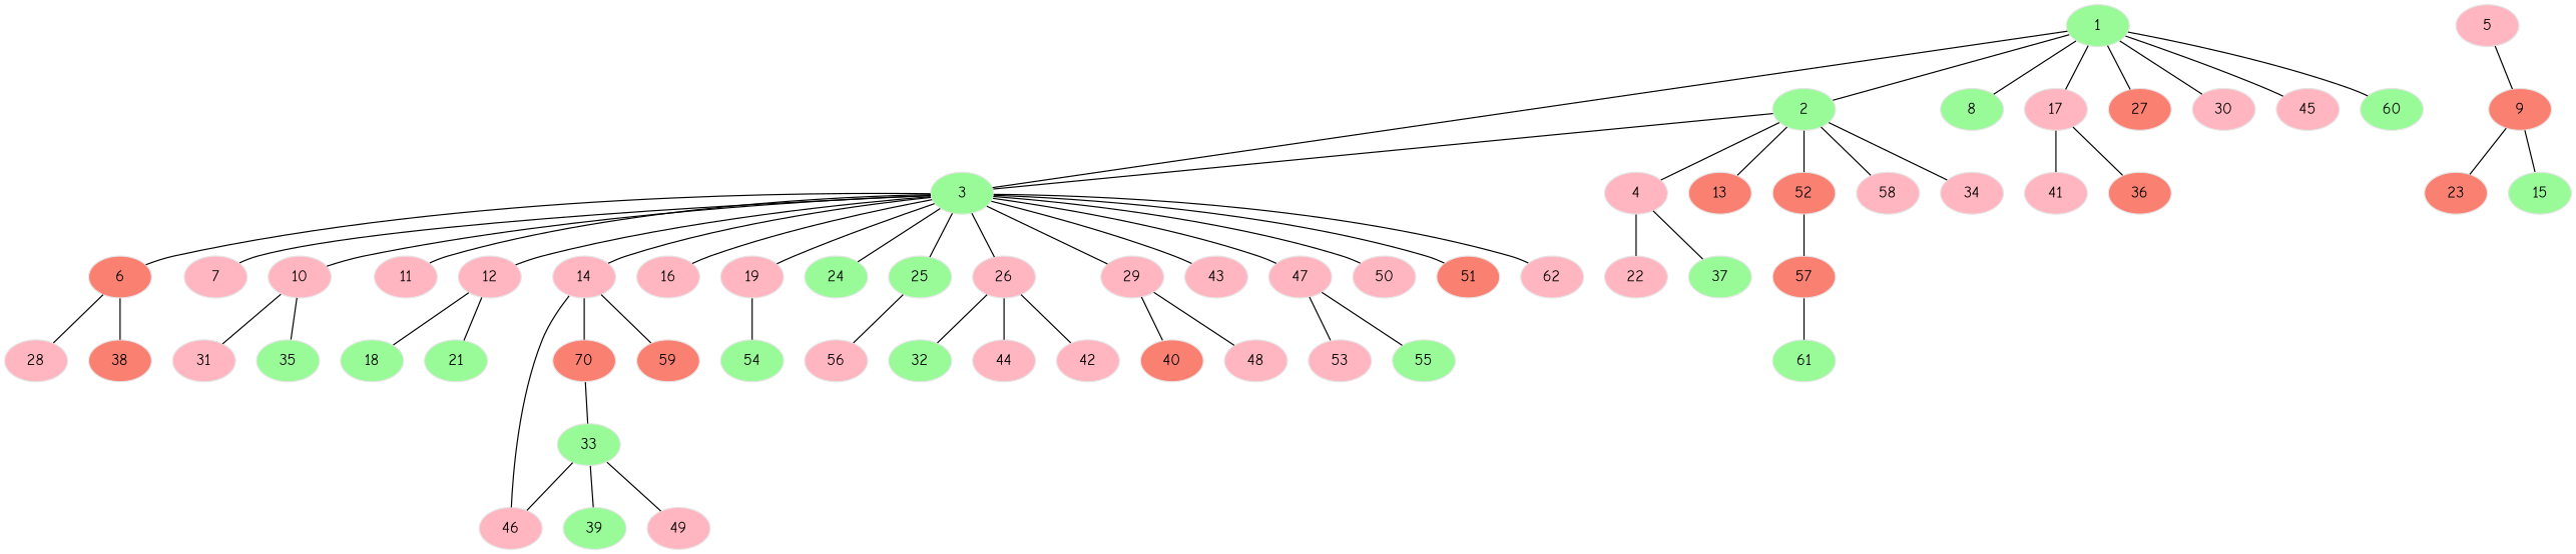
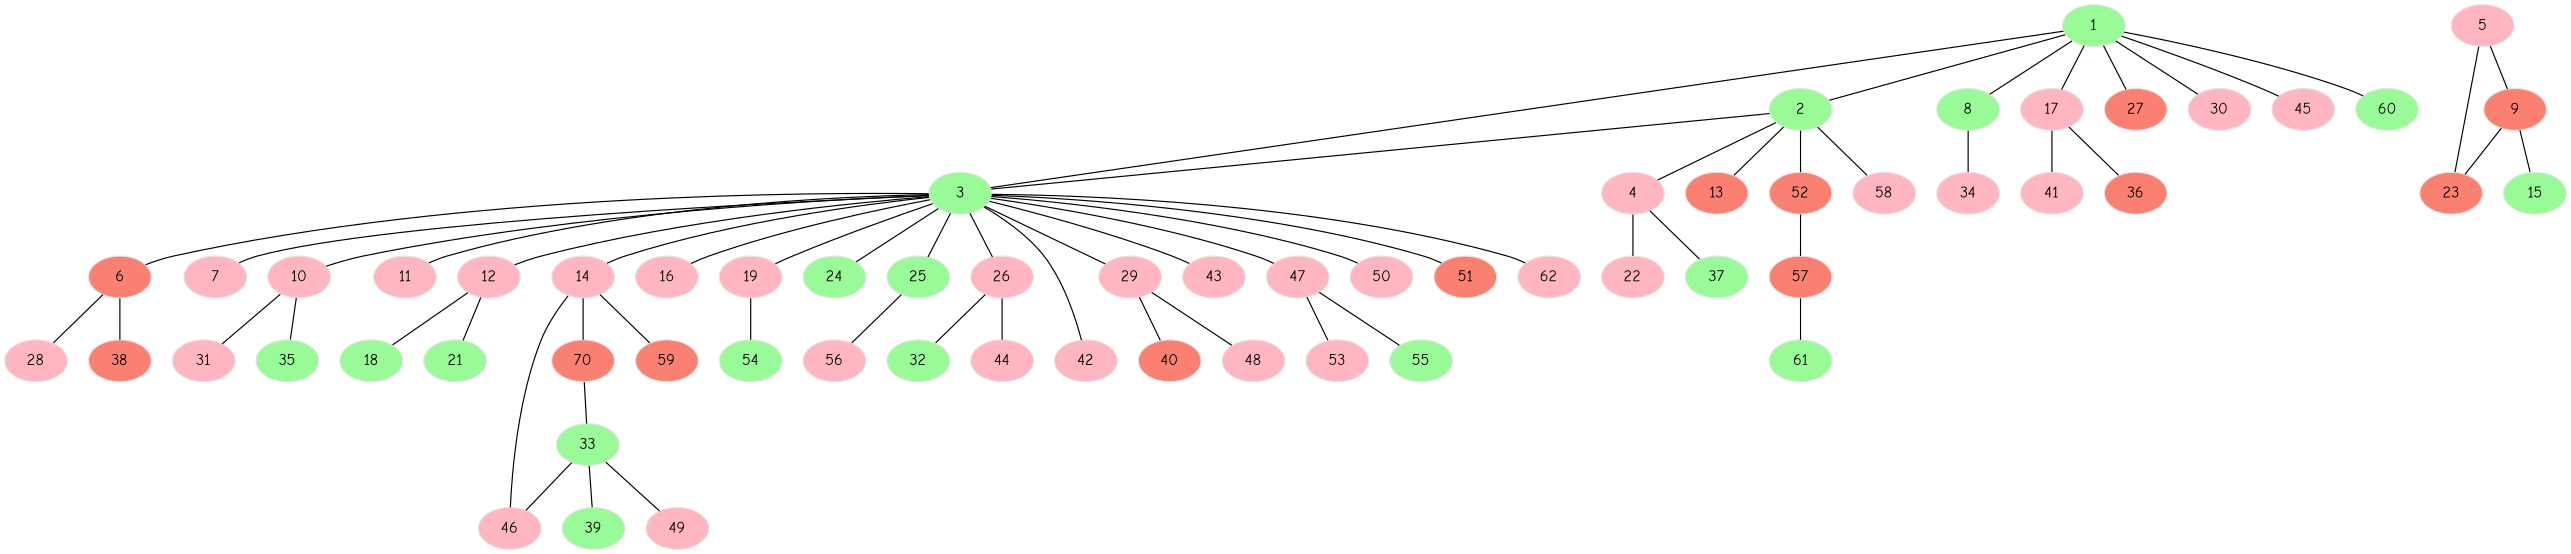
  graph {
    fontname="Comic Neue"
    node [color=gray90 fillcolor=lightpink fontname="Comic Neue" style=filled]
    edge [fontname="Comic Neue"]
    1 [fillcolor=palegreen]
    2 [fillcolor=palegreen]
    3 [fillcolor=palegreen]
    8 [fillcolor=palegreen]
    17
    27 [fillcolor=salmon]
    30
    45
    60 [fillcolor=palegreen]
    4
    13 [fillcolor=salmon]
    34
    52 [fillcolor=salmon]
    58
    6 [fillcolor=salmon]
    7
    10
    11
    12
    14
    16
    19
    24 [fillcolor=palegreen]
    25 [fillcolor=palegreen]
    26
    29
    42
    43
    47
    50
    51 [fillcolor=salmon]
    62
    41
    36 [fillcolor=salmon]
    22
    37 [fillcolor=palegreen]
    9 [fillcolor=salmon]
    5
    23 [fillcolor=salmon]
    57 [fillcolor=salmon]
    28
    38 [fillcolor=salmon]
    31
    35 [fillcolor=palegreen]
    18 [fillcolor=palegreen]
    21 [fillcolor=palegreen]
    n47 [fillcolor=salmon label=70]
    46
    59 [fillcolor=salmon]
    54 [fillcolor=palegreen]
    56
    32 [fillcolor=palegreen]
    44
    40 [fillcolor=salmon]
    48
    53
    55 [fillcolor=palegreen]
    15 [fillcolor=palegreen]
    33 [fillcolor=palegreen]
    39 [fillcolor=palegreen]
    49
    61 [fillcolor=palegreen]
    1 -- 2
    1 -- 3
    1 -- 8
    1 -- 17
    1 -- 27
    1 -- 30
    1 -- 45
    1 -- 60
    2 -- 3
    2 -- 4
    2 -- 13
-   2 -- 34
+   8 -- 34
    2 -- 52
    2 -- 58
    3 -- 6
    3 -- 7
    3 -- 10
    3 -- 11
    3 -- 12
    3 -- 14
    3 -- 16
    3 -- 19
    3 -- 24
    3 -- 25
    3 -- 26
    3 -- 29
-   26 -- 42
+   3 -- 42
    3 -- 43
    3 -- 47
    3 -- 50
    3 -- 51
    3 -- 62
    17 -- 41
    17 -- 36
    4 -- 22
    4 -- 37
    52 -- 57
    6 -- 28
    6 -- 38
    10 -- 31
    10 -- 35
    12 -- 18
    12 -- 21
    14 -- n47
    14 -- 46
    14 -- 59
    19 -- 54
    25 -- 56
    26 -- 32
    26 -- 44
    29 -- 40
    29 -- 48
    47 -- 53
    47 -- 55
    9 -- 23
    9 -- 15
    5 -- 9
+   5 -- 23
    57 -- 61
    n47 -- 33
    33 -- 46
    33 -- 39
    33 -- 49
  }
